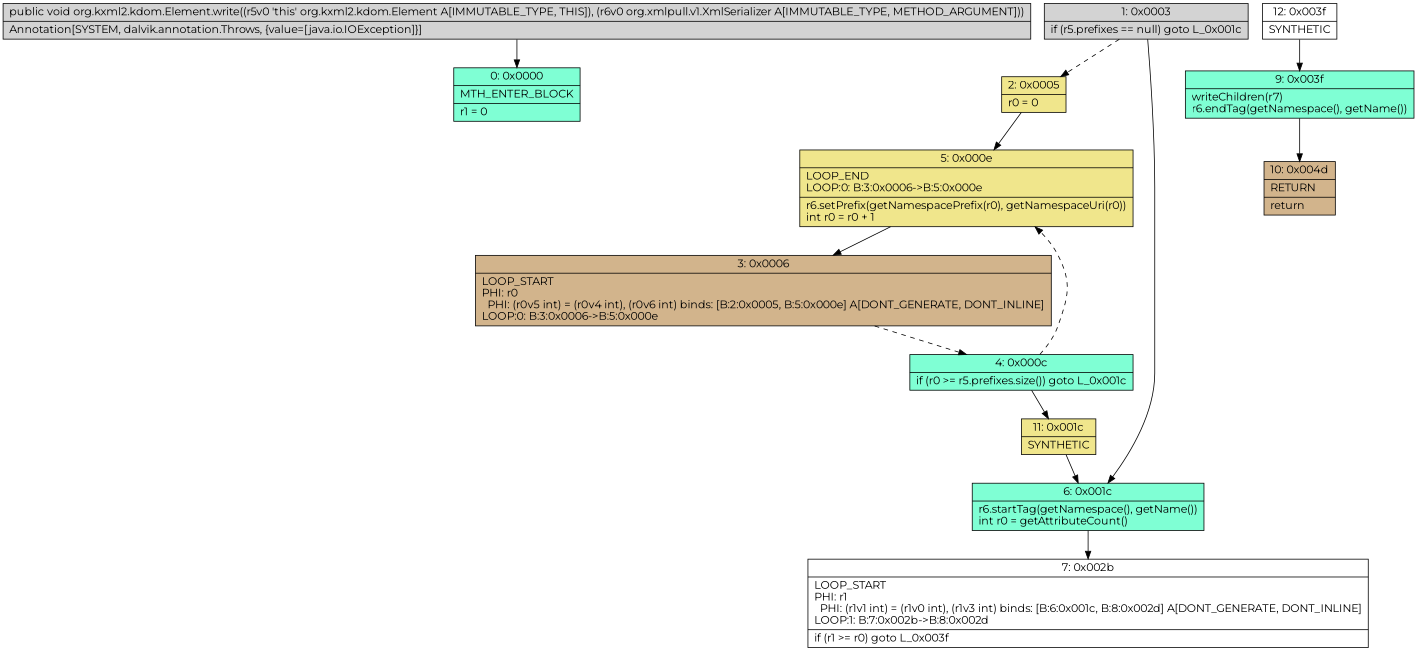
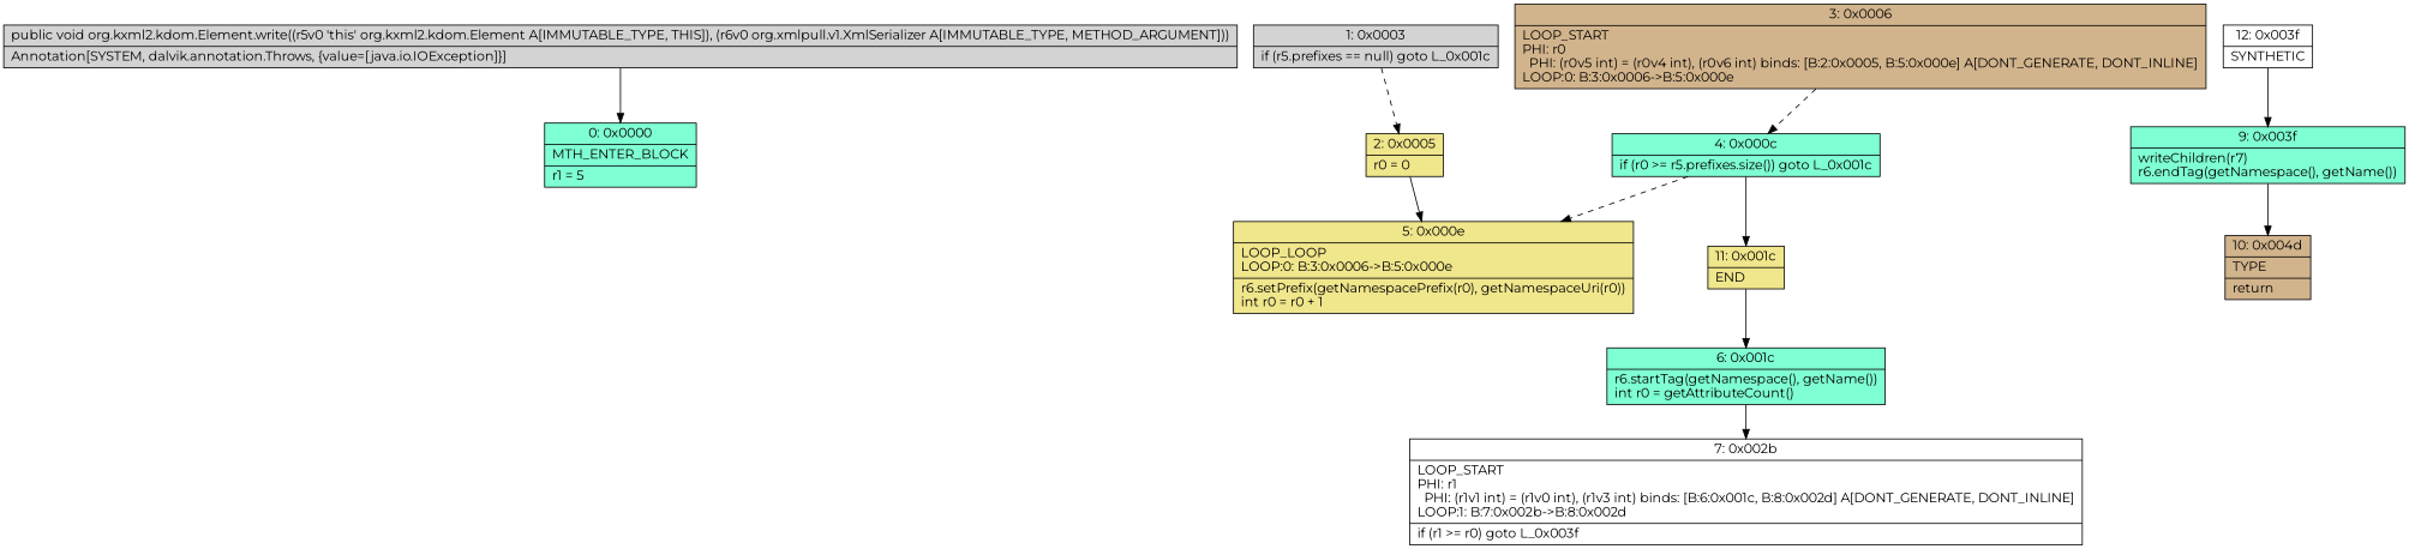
  digraph {
    fontname=Montserrat
    node [fillcolor=aquamarine fontname=Montserrat shape=record style=filled]
    edge [fontname=Montserrat]
-   n1 [label="{0\:\ 0x0000|MTH_ENTER_BLOCK\l|r1 = 0\l}"]
+   n1 [label="{0\:\ 0x0000|MTH_ENTER_BLOCK\l|r1 = 5\l}"]
    n2 [fillcolor=lightgrey label="{1\:\ 0x0003|if (r5.prefixes == null) goto L_0x001c\l}"]
    n3 [fillcolor=khaki label="{2\:\ 0x0005|r0 = 0\l}"]
    n4 [label="{6\:\ 0x001c|r6.startTag(getNamespace(), getName())\lint r0 = getAttributeCount()\l}"]
-   n5 [fillcolor=khaki label="{5\:\ 0x000e|LOOP_END\lLOOP:0: B:3:0x0006\-\>B:5:0x000e\l|r6.setPrefix(getNamespacePrefix(r0), getNamespaceUri(r0))\lint r0 = r0 + 1\l}"]
+   n5 [fillcolor=khaki label="{5\:\ 0x000e|LOOP_LOOP\lLOOP:0: B:3:0x0006\-\>B:5:0x000e\l|r6.setPrefix(getNamespacePrefix(r0), getNamespaceUri(r0))\lint r0 = r0 + 1\l}"]
    n6 [fillcolor=white label="{7\:\ 0x002b|LOOP_START\lPHI: r1 \l  PHI: (r1v1 int) = (r1v0 int), (r1v3 int) binds: [B:6:0x001c, B:8:0x002d] A[DONT_GENERATE, DONT_INLINE]\lLOOP:1: B:7:0x002b\-\>B:8:0x002d\l|if (r1 \>= r0) goto L_0x003f\l}"]
    n7 [fillcolor=tan label="{3\:\ 0x0006|LOOP_START\lPHI: r0 \l  PHI: (r0v5 int) = (r0v4 int), (r0v6 int) binds: [B:2:0x0005, B:5:0x000e] A[DONT_GENERATE, DONT_INLINE]\lLOOP:0: B:3:0x0006\-\>B:5:0x000e\l}"]
    n8 [label="{4\:\ 0x000c|if (r0 \>= r5.prefixes.size()) goto L_0x001c\l}"]
-   n9 [fillcolor=khaki label="{11\:\ 0x001c|SYNTHETIC\l}"]
+   n9 [fillcolor=khaki label="{11\:\ 0x001c|END\l}"]
    n10 [fillcolor=white label="{12\:\ 0x003f|SYNTHETIC\l}"]
    n11 [label="{9\:\ 0x003f|writeChildren(r7)\lr6.endTag(getNamespace(), getName())\l}"]
-   n12 [fillcolor=tan label="{10\:\ 0x004d|RETURN\l|return\l}"]
+   n12 [fillcolor=tan label="{10\:\ 0x004d|TYPE\l|return\l}"]
    n13 [fillcolor=lightgrey label="{public void org.kxml2.kdom.Element.write((r5v0 'this' org.kxml2.kdom.Element A[IMMUTABLE_TYPE, THIS]), (r6v0 org.xmlpull.v1.XmlSerializer A[IMMUTABLE_TYPE, METHOD_ARGUMENT]))  | Annotation[SYSTEM, dalvik.annotation.Throws, \{value=[java.io.IOException]\}]\l}"]
    n2 -> n3 [style=dashed]
-   n2 -> n4
    n3 -> n5
    n4 -> n6
-   n5 -> n7
    n7 -> n8 [style=dashed]
    n8 -> n5 [style=dashed]
    n8 -> n9
    n9 -> n4
    n10 -> n11
    n11 -> n12
    n13 -> n1
  }
